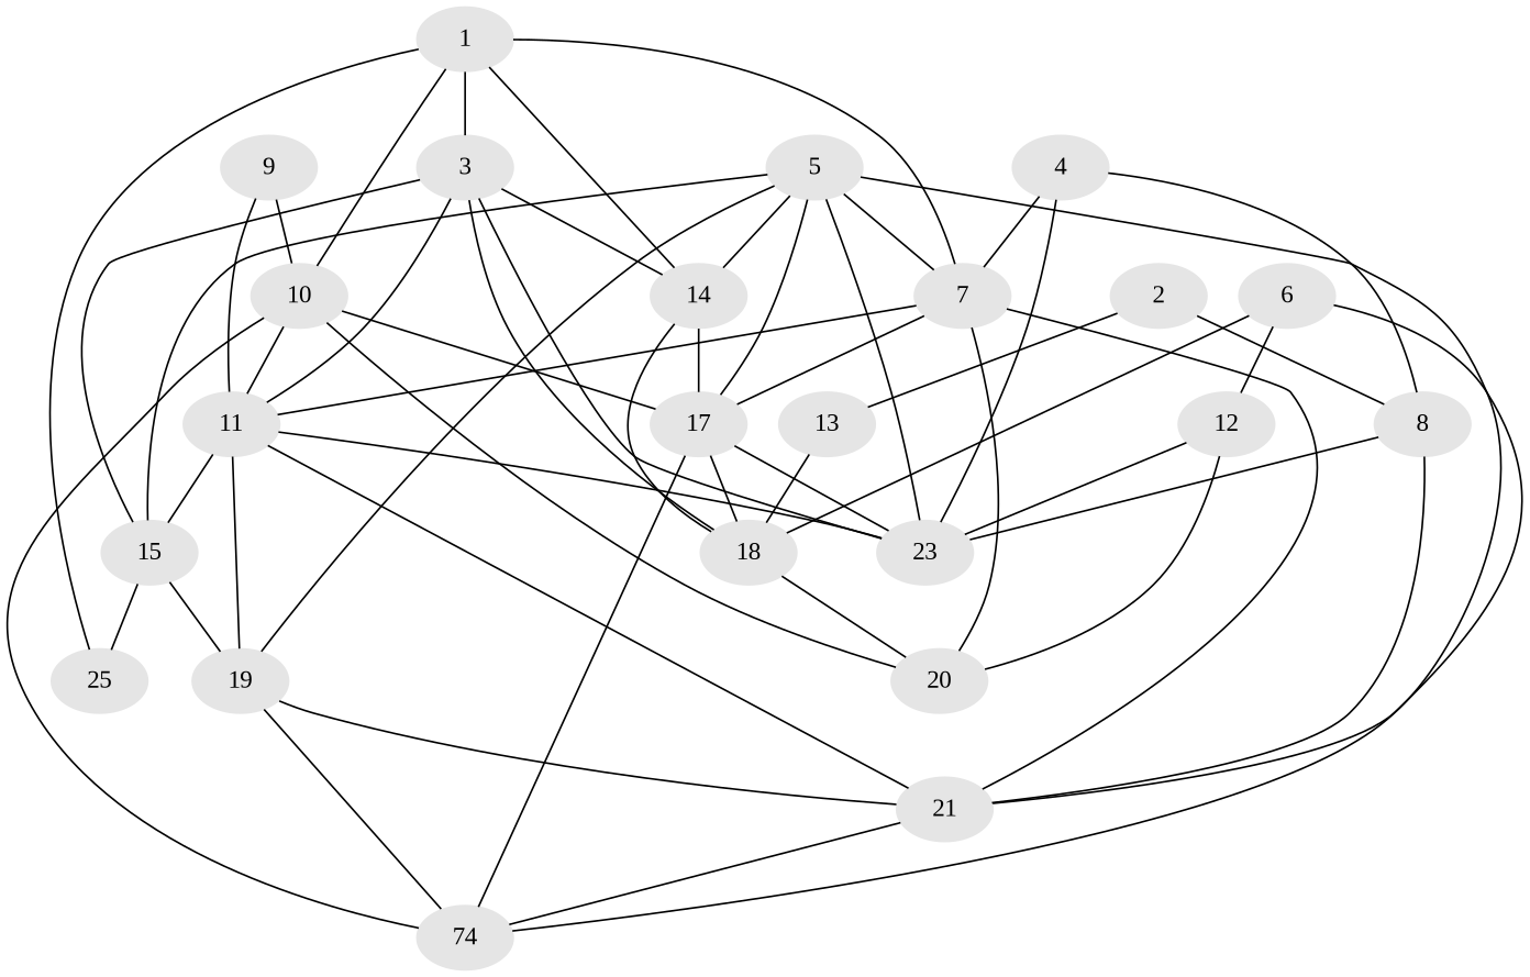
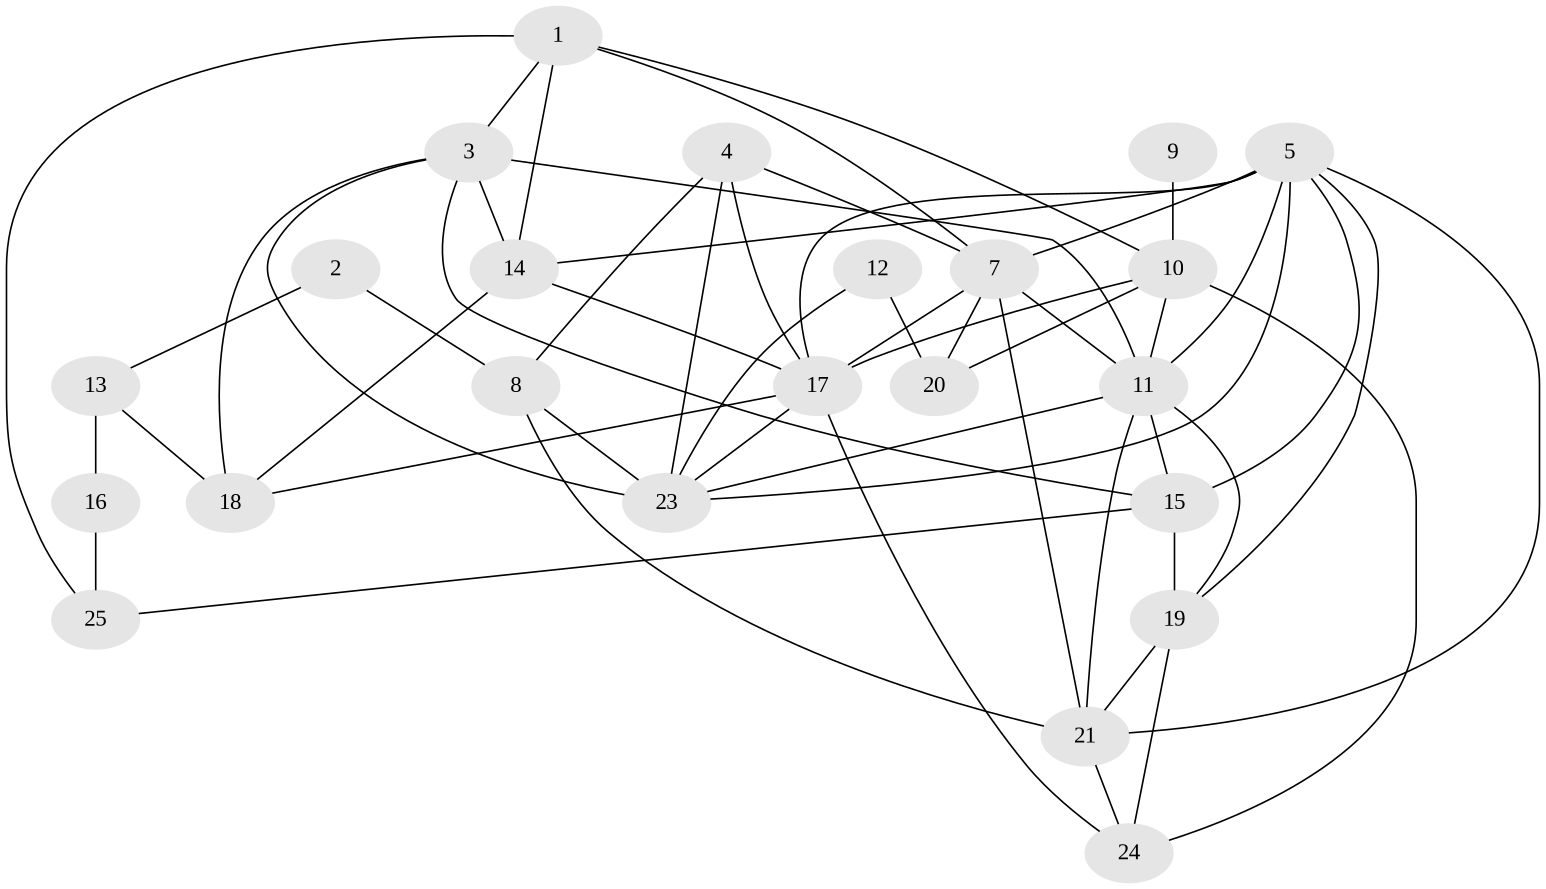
  graph {
    fontname="Liberation Serif"
    node [color=gray90 fontname="Liberation Serif" style=filled]
    edge [fontname="Liberation Serif" weight=1.0]
    1
    3
    7
    10
    14
    25
    11
    15
    18
    23
    17
    21
    20
-   24 [label=74]
+   24
    2
    8
    13
+   16
    19
    4
    5
-   6
    12
    9
    1 -- 3 [weight=2.0]
    1 -- 7
    1 -- 10 [weight=2.0]
    1 -- 14
    1 -- 25
    3 -- 14
    3 -- 11
    3 -- 15
    3 -- 18
    3 -- 23
    7 -- 11 [weight=2.0]
    7 -- 17
    7 -- 21
    7 -- 20
    10 -- 11
    10 -- 17
    10 -- 20
    10 -- 24
    14 -- 18
    14 -- 17
    11 -- 15 [weight=2.0]
    11 -- 23
    11 -- 21
    11 -- 19
    15 -- 25
    15 -- 19
-   18 -- 20
    17 -- 18
    17 -- 23
    17 -- 24
    21 -- 24
    2 -- 8
    2 -- 13
    8 -- 23
    8 -- 21
    13 -- 18
+   13 -- 16
+   16 -- 25
    19 -- 21
    19 -- 24
    4 -- 7
    4 -- 23
+   4 -- 17 [weight=2.0]
    4 -- 8
    5 -- 7 [weight=2.0]
    5 -- 14
    5 -- 15
    5 -- 23
    5 -- 17
    5 -- 21
    5 -- 19
-   6 -- 18
-   6 -- 24
-   6 -- 12
    12 -- 23
    12 -- 20
    9 -- 10 [weight=2.0]
-   9 -- 11
+   5 -- 11
  }
